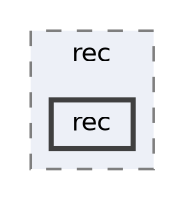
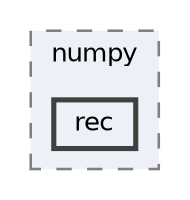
  digraph {
    compound=true
    n1 [color=grey25 fillcolor="#edf0f7" fontname=Helvetica fontsize=10 height=0.2 label=rec shape=box style="filled,bold" width=0.4]
    subgraph cluster_1 {
      bgcolor="#edf0f7"
      fontname=Helvetica
      fontsize=10
-     label=rec
+     label=numpy
      pencolor=grey50
      style="filled,dashed"
      n1
    }
  }
